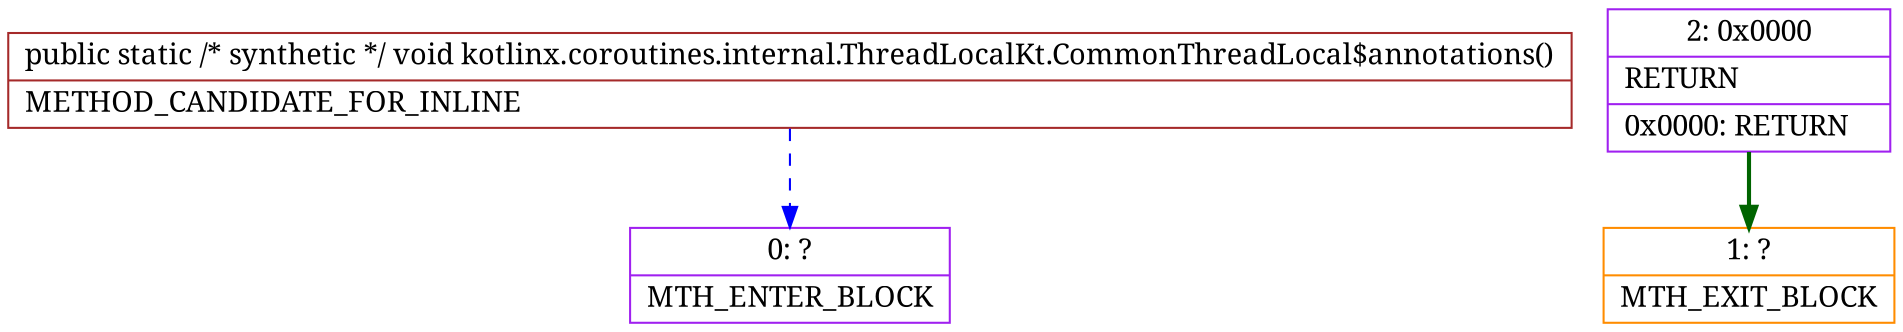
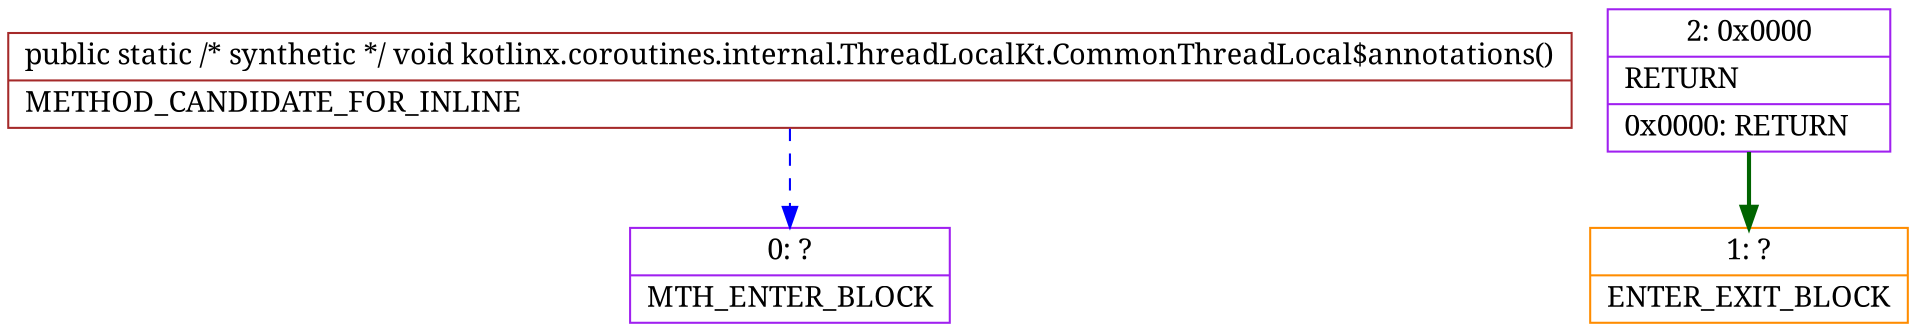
  digraph {
    fontname="Noto Serif"
    node [color=purple fontname="Noto Serif" shape=record]
    edge [fontname="Noto Serif"]
    n1 [label="{0\:\ ?|MTH_ENTER_BLOCK\l}"]
    n2 [label="{2\:\ 0x0000|RETURN\l|0x0000: RETURN   \l}"]
-   n3 [color=darkorange label="{1\:\ ?|MTH_EXIT_BLOCK\l}"]
+   n3 [color=darkorange label="{1\:\ ?|ENTER_EXIT_BLOCK\l}"]
    n4 [color=brown label="{public static \/* synthetic *\/ void kotlinx.coroutines.internal.ThreadLocalKt.CommonThreadLocal$annotations()  | METHOD_CANDIDATE_FOR_INLINE\l}"]
    n2 -> n3 [color=darkgreen style=bold]
    n4 -> n1 [color=blue style=dashed]
  }
